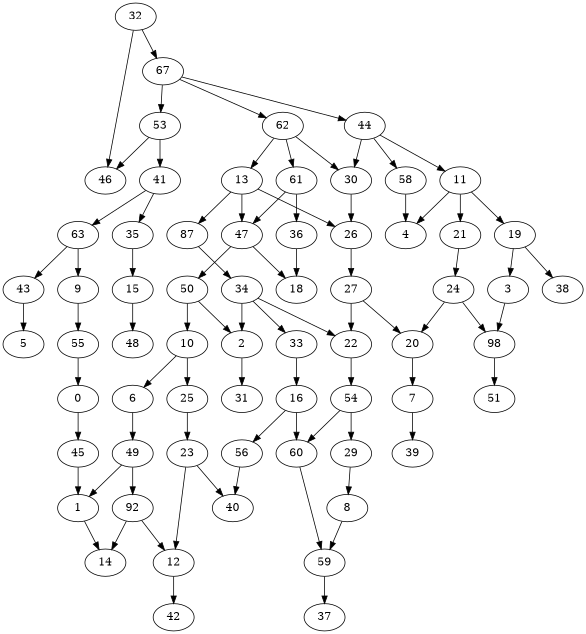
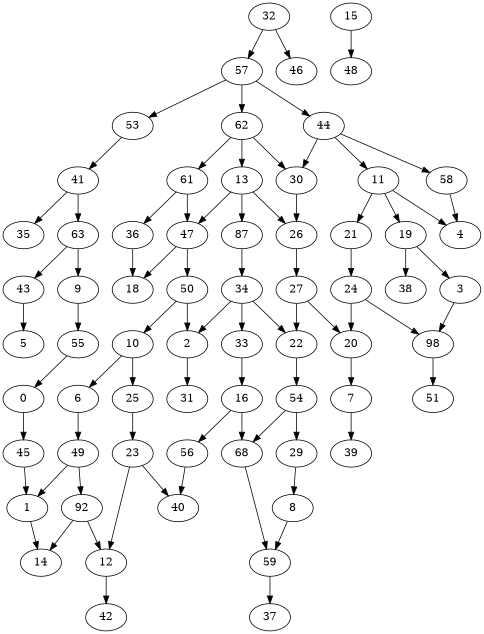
  strict digraph {
    0
    45
    1
    14
    2
    31
    n7 [label=98]
    3
    51
    6
    49
    n12 [label=92]
    12
    7
    39
    8
    59
    9
    55
    10
    25
    23
    40
    11
    4
    19
    21
    38
    24
    20
    42
    n32 [label=87]
    13
    26
    47
    34
    27
    18
    50
    22
    33
    15
    48
    16
    56
-   60
+   60 [label=68]
    37
    54
    29
    30
    32
    46
-   57 [label=67]
+   57
    35
    36
    41
    63
    43
    5
    44
    58
    53
    62
    61
    0 -> 45
    45 -> 1
    1 -> 14
    2 -> 31
    n7 -> 51
    3 -> n7
    6 -> 49
    49 -> 1
    49 -> n12
    n12 -> 14
    n12 -> 12
    12 -> 42
    7 -> 39
    8 -> 59
    59 -> 37
    9 -> 55
    55 -> 0
    10 -> 6
    10 -> 25
    25 -> 23
    23 -> 12
    23 -> 40
    11 -> 4
    11 -> 19
    11 -> 21
    19 -> 3
    19 -> 38
    21 -> 24
    24 -> n7
    24 -> 20
    20 -> 7
    n32 -> 34
    13 -> n32
    13 -> 26
    13 -> 47
    26 -> 27
    47 -> 18
    47 -> 50
    34 -> 2
    34 -> 22
    34 -> 33
    27 -> 20
    27 -> 22
    50 -> 2
    50 -> 10
    22 -> 54
    33 -> 16
    15 -> 48
    16 -> 56
    16 -> 60
    56 -> 40
    60 -> 59
    54 -> 60
    54 -> 29
    29 -> 8
    30 -> 26
    32 -> 46
    32 -> 57
    57 -> 44
    57 -> 53
    57 -> 62
-   35 -> 15
    36 -> 18
    41 -> 35
    41 -> 63
    63 -> 9
    63 -> 43
    43 -> 5
    44 -> 11
    44 -> 30
    44 -> 58
    58 -> 4
-   53 -> 46
    53 -> 41
    62 -> 13
    62 -> 30
    62 -> 61
    61 -> 47
    61 -> 36
  }
